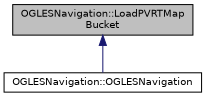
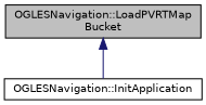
  digraph {
    rankdir=TB
    node [color=black fontname=Helvetica fontsize=10 shape=record style=filled]
    n1 [fillcolor=grey75 fontcolor=black height=0.2 label="OGLESNavigation::LoadPVRTMap\lBucket" width=0.4]
-   n2 [fillcolor=white height=0.2 label="OGLESNavigation::OGLESNavigation" width=0.4]
+   n2 [fillcolor=white height=0.2 label="OGLESNavigation::InitApplication" width=0.4]
    n1 -> n2 [color=midnightblue dir=back fontname=Helvetica fontsize=10 labelfontname=Helvetica labelfontsize=10 style=solid]
  }
